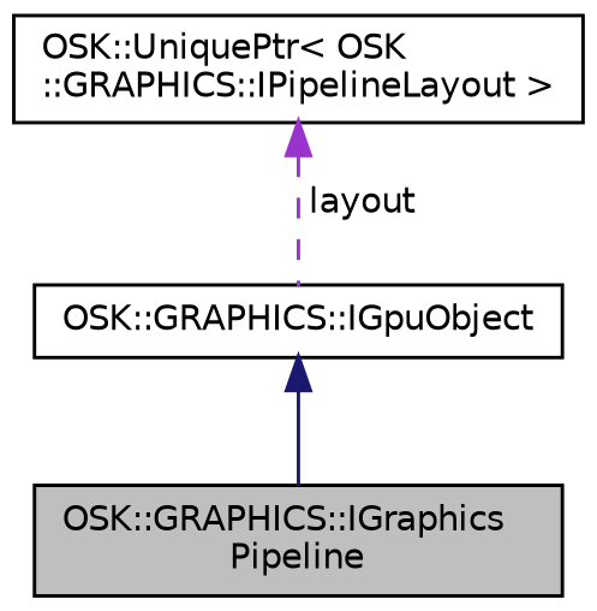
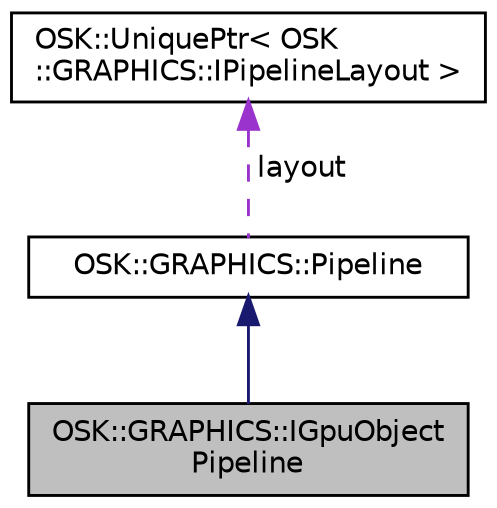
  digraph {
    node [color=black fillcolor=white fontname=Helvetica fontsize=10 shape=record style=filled]
    edge [dir=back fontname=Helvetica fontsize=10 labelfontname=Helvetica labelfontsize=10]
-   n1 [fillcolor=grey75 fontcolor=black height=0.2 label="OSK::GRAPHICS::IGraphics\lPipeline" width=0.4]
-   n2 [height=0.2 label="OSK::GRAPHICS::IGpuObject" width=0.4]
+   n1 [fillcolor=grey75 fontcolor=black height=0.2 label="OSK::GRAPHICS::IGpuObject\lPipeline" width=0.4]
+   n2 [height=0.2 label="OSK::GRAPHICS::Pipeline" width=0.4]
    n3 [height=0.2 label="OSK::UniquePtr\< OSK\l::GRAPHICS::IPipelineLayout \>" width=0.4]
    n2 -> n1 [color=midnightblue style=solid]
    n3 -> n2 [color=darkorchid3 label=" layout" style=dashed]
  }
